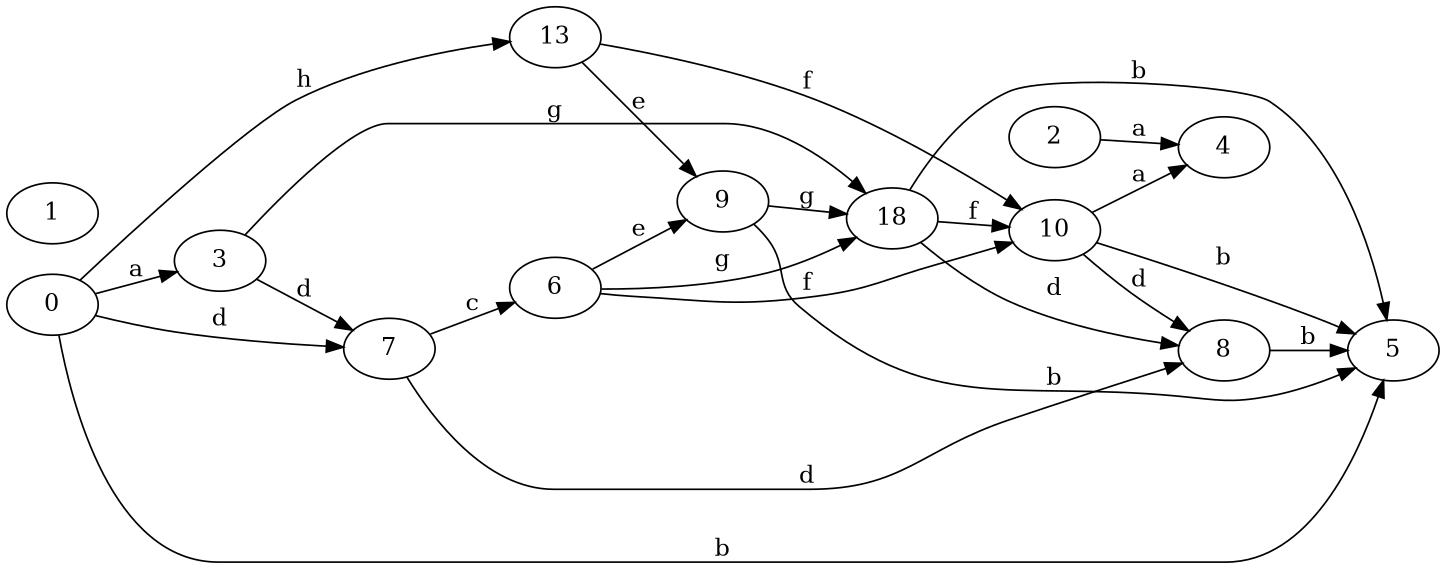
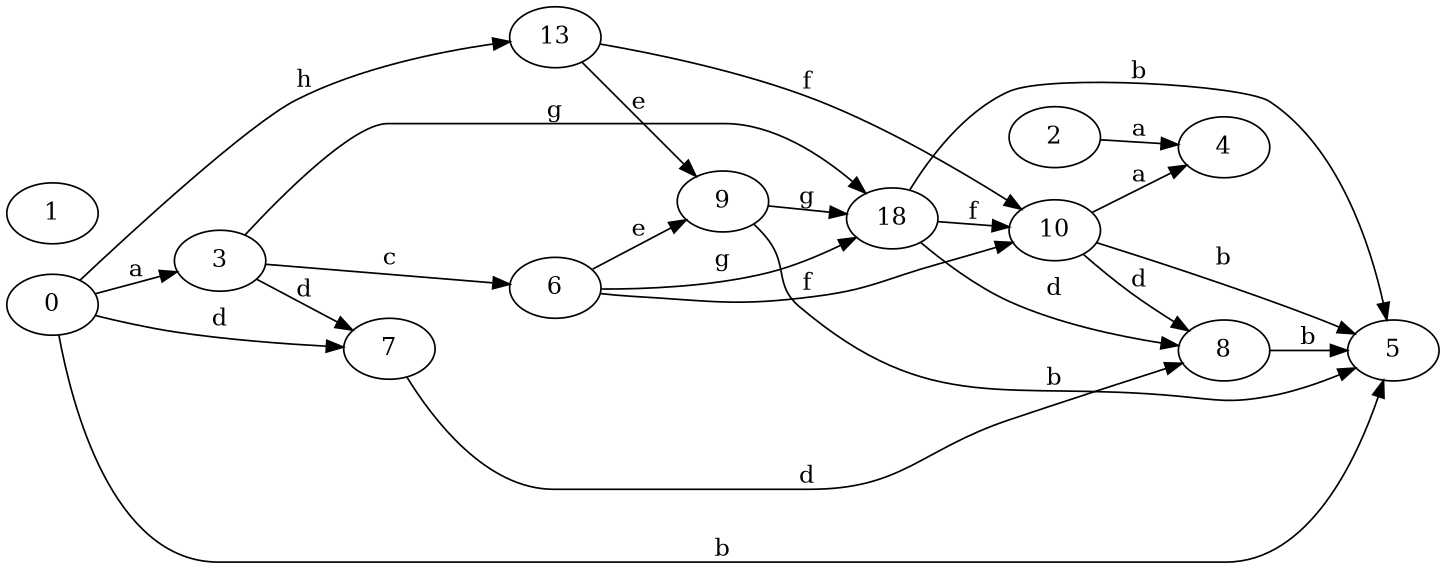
  strict digraph {
    rankdir=LR
    2
    4
    3
    6
    7
    n6 [label=18]
    9
    10
    8
    5
    0
    13
    1
    2 -> 4 [label=a]
-   7 -> 6 [label=c]
+   3 -> 6 [label=c]
    3 -> 7 [label=d]
    3 -> n6 [label=g]
    6 -> n6 [label=g]
    6 -> 9 [label=e]
    6 -> 10 [label=f]
    7 -> 8 [label=d]
    n6 -> 10 [label=f]
    n6 -> 8 [label=d]
    n6 -> 5 [label=b]
    9 -> n6 [label=g]
    9 -> 5 [label=b]
    10 -> 4 [label=a]
    10 -> 8 [label=d]
    10 -> 5 [label=b]
    8 -> 5 [label=b]
    0 -> 3 [label=a]
    0 -> 7 [label=d]
    0 -> 5 [label=b]
    0 -> 13 [label=h]
    13 -> 9 [label=e]
    13 -> 10 [label=f]
  }
